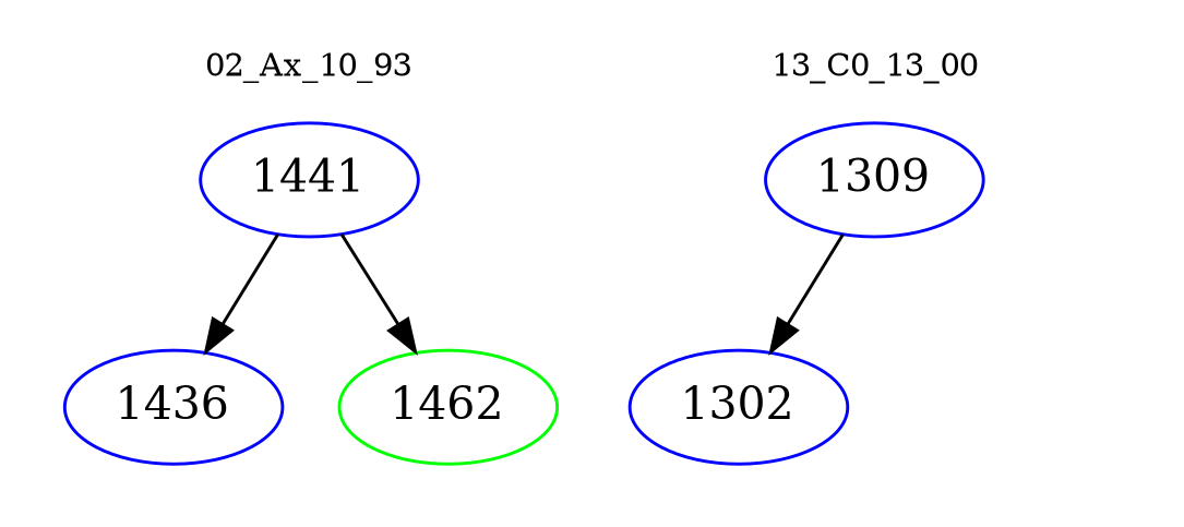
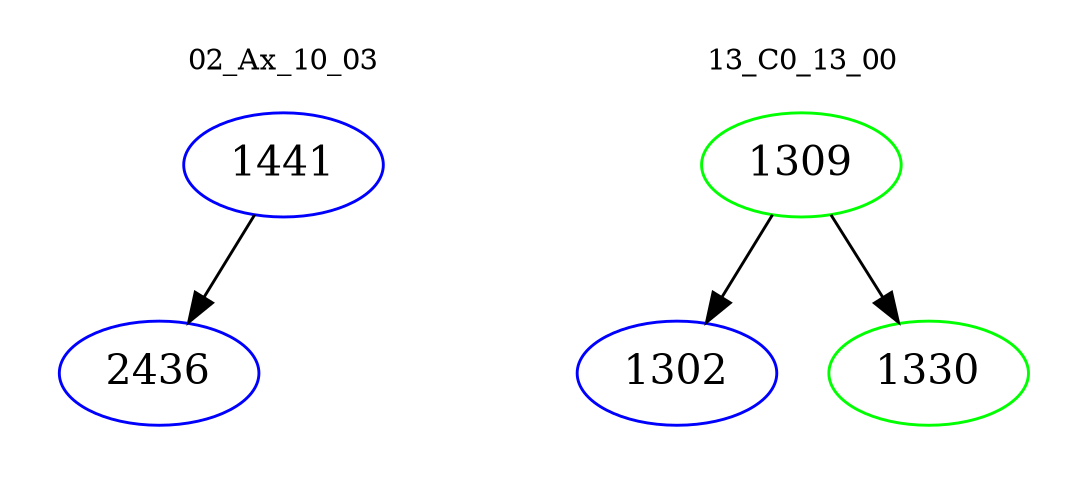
  digraph {
    node [color=blue]
    edge [color=black]
    n1 [label=1441]
-   n2 [label=1436]
-   n3 [color=green label=1462]
-   n4 [label=1309]
+   n2 [label=2436]
+   n4 [color=green label=1309]
    n5 [label=1302]
+   n6 [color=green label=1330]
    subgraph cluster_1 {
      color=white
      fontsize=10
-     label="02_Ax_10_93"
+     label="02_Ax_10_03"
      n1
      n2
-     n3
    }
    subgraph cluster_2 {
      color=white
      fontsize=10
      label="13_C0_13_00"
      n4
      n5
+     n6
    }
    n1 -> n2
-   n1 -> n3
    n4 -> n5
+   n4 -> n6
  }
